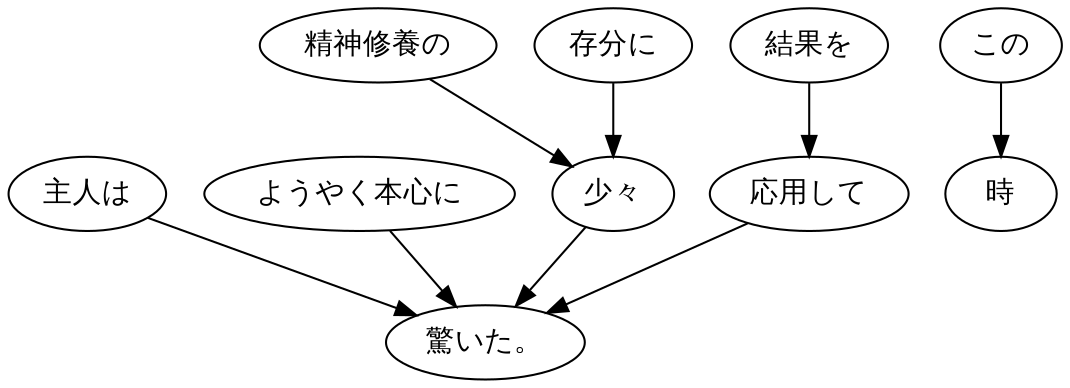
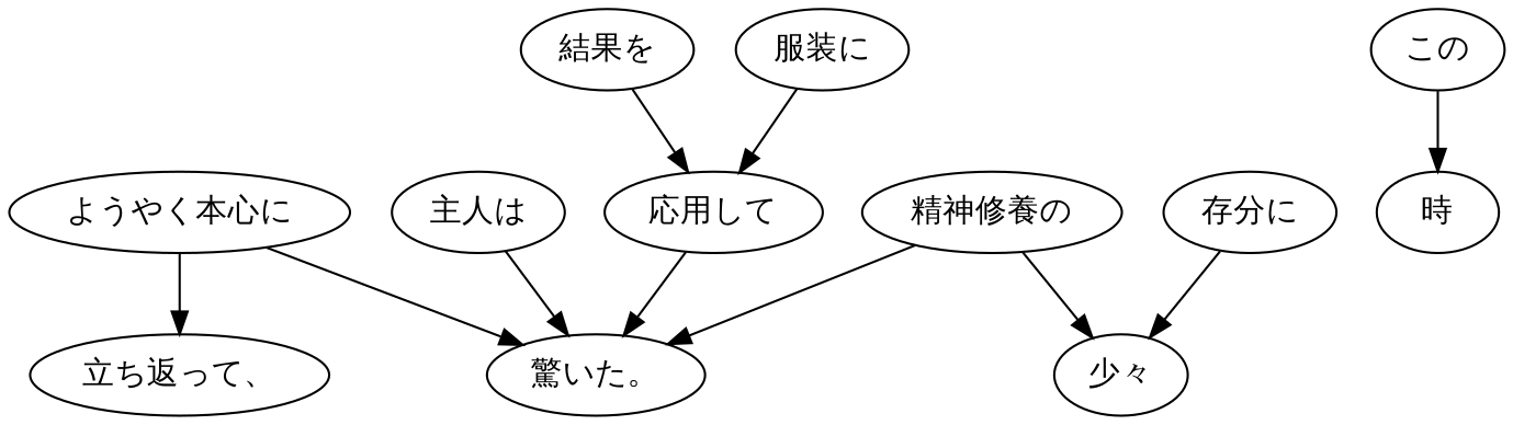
  digraph {
    fontname="Liberation Sans"
    node [fontname="Liberation Sans"]
    edge [fontname="Liberation Sans"]
    n1 [label="主人は"]
    n2 [label="驚いた。"]
    n3 [label="この"]
    n4 [label="時"]
+   n5 [label="立ち返って、"]
    n6 [label="ようやく本心に"]
    n7 [label="精神修養の"]
    n8 [label="少々"]
    n9 [label="結果を"]
    n10 [label="応用して"]
    n11 [label="存分に"]
+   n12 [label="服装に"]
    n1 -> n2
    n3 -> n4
    n6 -> n2
+   n6 -> n5
    n7 -> n8
-   n8 -> n2
+   n7 -> n2
    n9 -> n10
    n10 -> n2
    n11 -> n8
+   n12 -> n10
  }
